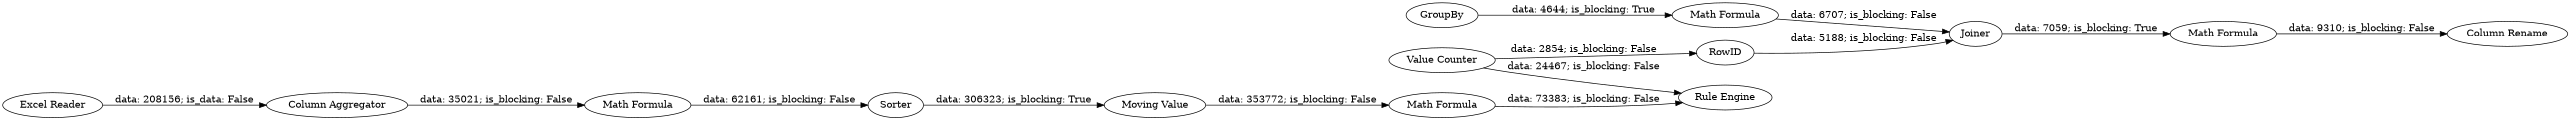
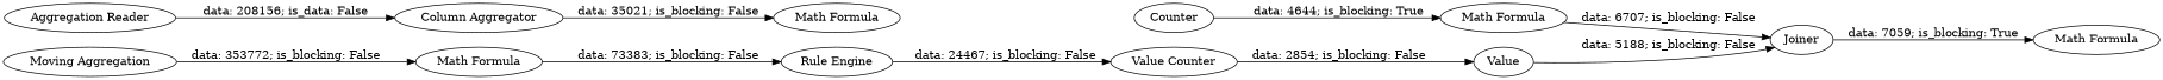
  digraph {
    fontname="DejaVu Serif"
    rankdir=LR
    node [fontname="DejaVu Serif"]
    edge [fontname="DejaVu Serif"]
-   n1 [label=RowID]
+   n1 [label=Value]
    n2 [label=Joiner]
    n3 [label="Math Formula"]
-   n4 [label="Column Rename"]
-   n5 [label="Excel Reader"]
+   n5 [label="Aggregation Reader"]
    n6 [label="Column Aggregator"]
    n7 [label="Math Formula"]
-   n8 [label=GroupBy]
+   n8 [label=Counter]
    n9 [label="Math Formula"]
    n10 [label="Math Formula"]
    n11 [label="Rule Engine"]
    n12 [label="Value Counter"]
-   n13 [label=Sorter]
-   n14 [label="Moving Value"]
+   n14 [label="Moving Aggregation"]
    n1 -> n2 [label="data: 5188; is_blocking: False"]
    n2 -> n3 [label="data: 7059; is_blocking: True"]
-   n3 -> n4 [label="data: 9310; is_blocking: False"]
    n5 -> n6 [label="data: 208156; is_data: False"]
    n6 -> n7 [label="data: 35021; is_blocking: False"]
-   n7 -> n13 [label="data: 62161; is_blocking: False"]
    n8 -> n9 [label="data: 4644; is_blocking: True"]
    n9 -> n2 [label="data: 6707; is_blocking: False"]
    n10 -> n11 [label="data: 73383; is_blocking: False"]
-   n12 -> n11 [label="data: 24467; is_blocking: False"]
+   n11 -> n12 [label="data: 24467; is_blocking: False"]
    n12 -> n1 [label="data: 2854; is_blocking: False"]
-   n13 -> n14 [label="data: 306323; is_blocking: True"]
    n14 -> n10 [label="data: 353772; is_blocking: False"]
  }
